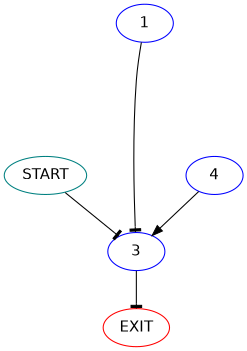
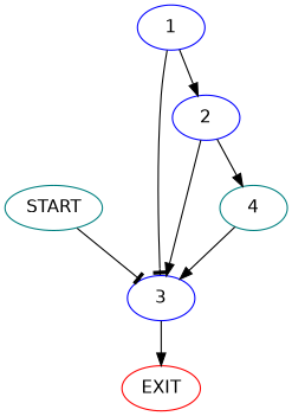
  digraph {
    fontname="DejaVu Sans"
    node [color=blue fontname="DejaVu Sans"]
    edge [arrowhead=normal fontname="DejaVu Sans"]
    n1 [color=teal label=START]
    3
    1
-   4
+   2
+   4 [color=teal]
    n6 [color=red label=EXIT]
    n1 -> 3 [arrowhead=tee]
-   3 -> n6 [arrowhead=tee]
+   3 -> n6
    1 -> 3 [arrowhead=tee]
+   1 -> 2
+   2 -> 3
+   2 -> 4
    4 -> 3
  }
